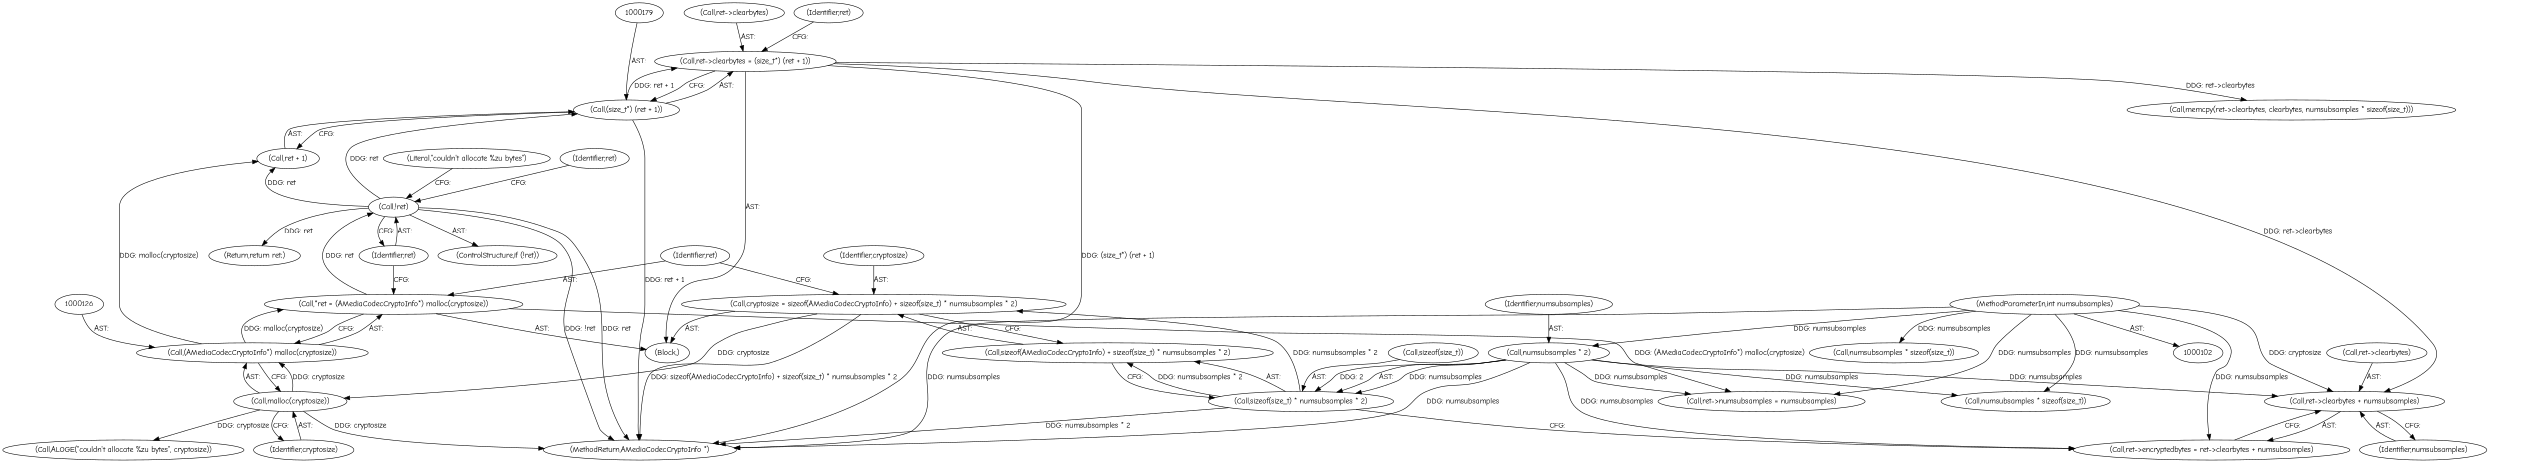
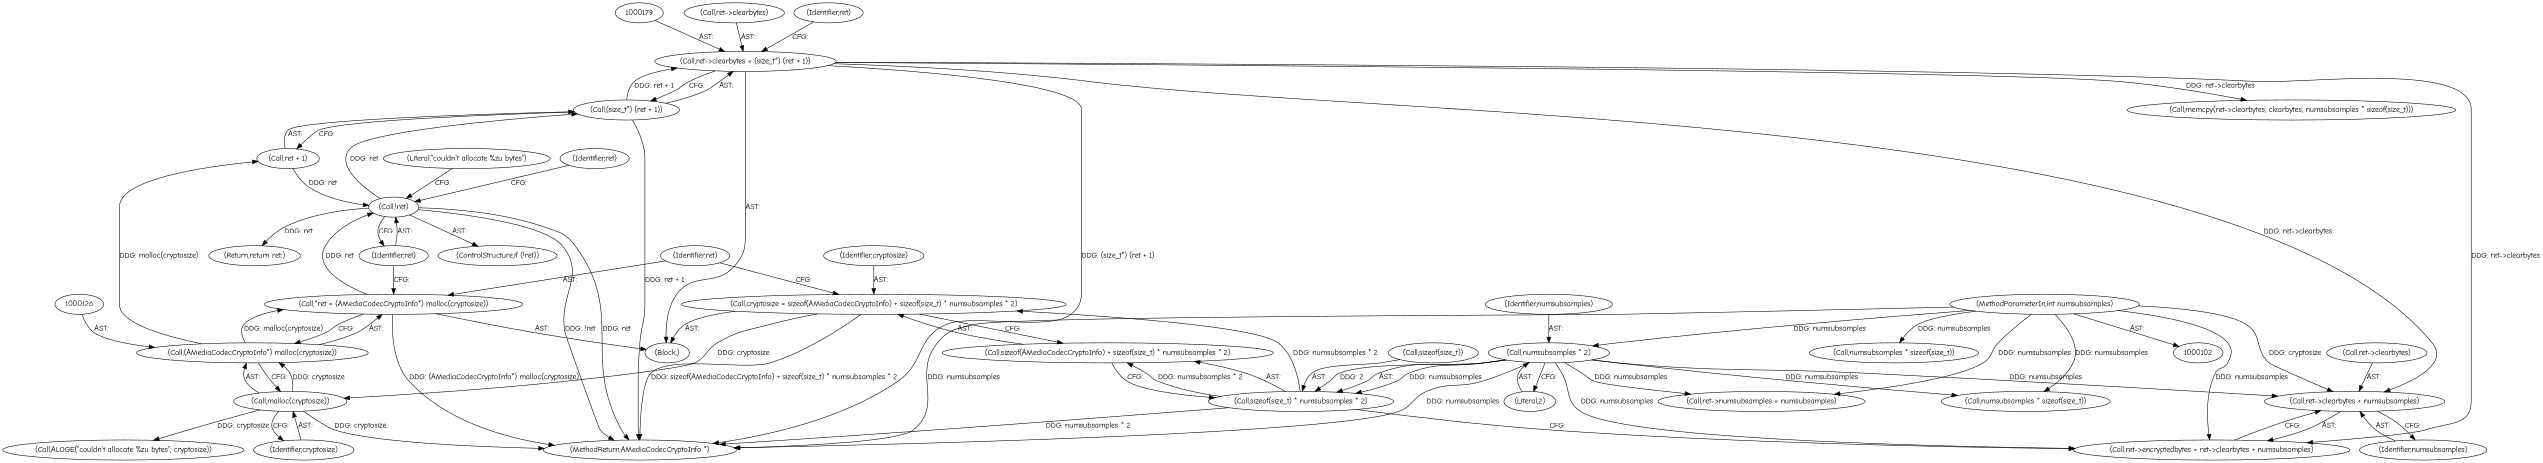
  digraph {
    fontname="Comic Neue"
    node [fontname="Comic Neue"]
    edge [fontname="Comic Neue"]
    n1 [label="(Call,ret->clearbytes + numsubsamples)"]
    n2 [label="(Identifier,numsubsamples)"]
    n3 [label="(Call,ret->encryptedbytes = ret->clearbytes + numsubsamples)"]
    n4 [label="(Call,ret->clearbytes = (size_t*) (ret + 1))"]
    n5 [label="(Call,(size_t*) (ret + 1))"]
    n6 [label="(Call,memcpy(ret->clearbytes, clearbytes, numsubsamples * sizeof(size_t)))"]
    n7 [label="(Block,)"]
    n8 [label="(MethodReturn,AMediaCodecCryptoInfo *)"]
    n9 [label="(Call,ret + 1)"]
    n10 [label="(Call,!ret)"]
    n11 [label="(Return,return ret;)"]
    n12 [label="(Identifier,ret)"]
    n13 [label="(ControlStructure,if (!ret))"]
    n14 [label="(Call,*ret = (AMediaCodecCryptoInfo*) malloc(cryptosize))"]
    n15 [label="(Call,(AMediaCodecCryptoInfo*) malloc(cryptosize))"]
    n16 [label="(Call,malloc(cryptosize))"]
    n17 [label="(Identifier,cryptosize)"]
    n18 [label="(Call,ALOGE(\"couldn't allocate %zu bytes\", cryptosize))"]
    n19 [label="(Call,cryptosize = sizeof(AMediaCodecCryptoInfo) + sizeof(size_t) * numsubsamples * 2)"]
    n20 [label="(Call,sizeof(AMediaCodecCryptoInfo) + sizeof(size_t) * numsubsamples * 2)"]
    n21 [label="(Call,sizeof(size_t) * numsubsamples * 2)"]
    n22 [label="(Call,numsubsamples * 2)"]
    n23 [label="(Call,numsubsamples * sizeof(size_t))"]
    n24 [label="(Call,ret->numsubsamples = numsubsamples)"]
+   n25 [label="(Literal,2)"]
    n26 [label="(MethodParameterIn,int numsubsamples)"]
    n27 [label="(Call,numsubsamples * sizeof(size_t))"]
    1000102
    n29 [label="(Identifier,ret)"]
    n30 [label="(Identifier,cryptosize)"]
    n31 [label="(Identifier,ret)"]
    n32 [label="(Call,ret->clearbytes)"]
    n33 [label="(Literal,\"couldn't allocate %zu bytes\")"]
    n34 [label="(Call,ret->clearbytes)"]
    n35 [label="(Identifier,ret)"]
    n36 [label="(Call,sizeof(size_t))"]
    n37 [label="(Identifier,numsubsamples)"]
    1000179
    1000126
    n1 -> n2 [label="CFG: "]
    n1 -> n3 [label="AST: "]
    n2 -> n1 [label="AST: "]
    n3 -> n1 [label="CFG: "]
    n4 -> n1 [label="DDG: ret->clearbytes"]
+   n4 -> n3 [label="DDG: ret->clearbytes"]
    n4 -> n5 [label="CFG: "]
    n4 -> n6 [label="DDG: ret->clearbytes"]
    n4 -> n7 [label="AST: "]
    n4 -> n8 [label="DDG: (size_t*) (ret + 1)"]
    n5 -> n4 [label="AST: "]
    n5 -> n4 [label="DDG: ret + 1"]
    n5 -> n8 [label="DDG: ret + 1"]
    n5 -> n9 [label="CFG: "]
    n9 -> n5 [label="AST: "]
    n10 -> n5 [label="DDG: ret"]
    n10 -> n8 [label="DDG: !ret"]
    n10 -> n8 [label="DDG: ret"]
-   n10 -> n9 [label="DDG: ret"]
+   n9 -> n10 [label="DDG: ret"]
    n10 -> n11 [label="DDG: ret"]
    n10 -> n12 [label="CFG: "]
    n10 -> n13 [label="AST: "]
    n12 -> n10 [label="AST: "]
    n12 -> n14 [label="CFG: "]
    n14 -> n7 [label="AST: "]
-   n14 -> n24 [label="DDG: (AMediaCodecCryptoInfo*) malloc(cryptosize)"]
+   n14 -> n8 [label="DDG: (AMediaCodecCryptoInfo*) malloc(cryptosize)"]
    n14 -> n10 [label="DDG: ret"]
    n14 -> n15 [label="CFG: "]
    n15 -> n9 [label="DDG: malloc(cryptosize)"]
    n15 -> n14 [label="AST: "]
    n15 -> n14 [label="DDG: malloc(cryptosize)"]
    n15 -> n16 [label="CFG: "]
    n16 -> n8 [label="DDG: cryptosize"]
    n16 -> n15 [label="AST: "]
    n16 -> n15 [label="DDG: cryptosize"]
    n16 -> n17 [label="CFG: "]
    n16 -> n18 [label="DDG: cryptosize"]
    n17 -> n16 [label="AST: "]
    n19 -> n7 [label="AST: "]
    n19 -> n8 [label="DDG: sizeof(AMediaCodecCryptoInfo) + sizeof(size_t) * numsubsamples * 2"]
    n19 -> n16 [label="DDG: cryptosize"]
    n19 -> n20 [label="CFG: "]
    n20 -> n19 [label="AST: "]
    n20 -> n21 [label="CFG: "]
    n21 -> n3 [label="CFG: "]
    n21 -> n8 [label="DDG: numsubsamples * 2"]
    n21 -> n19 [label="DDG: numsubsamples * 2"]
    n21 -> n20 [label="AST: "]
    n21 -> n20 [label="DDG: numsubsamples * 2"]
    n22 -> n1 [label="DDG: numsubsamples"]
    n22 -> n3 [label="DDG: numsubsamples"]
    n22 -> n8 [label="DDG: numsubsamples"]
    n22 -> n21 [label="AST: "]
    n22 -> n21 [label="DDG: numsubsamples"]
    n22 -> n21 [label="DDG: 2"]
    n22 -> n23 [label="DDG: numsubsamples"]
    n22 -> n24 [label="DDG: numsubsamples"]
+   n22 -> n25 [label="CFG: "]
+   n25 -> n22 [label="AST: "]
    n26 -> n1 [label="DDG: cryptosize"]
    n26 -> n3 [label="DDG: numsubsamples"]
    n26 -> n8 [label="DDG: numsubsamples"]
    n26 -> n22 [label="DDG: numsubsamples"]
    n26 -> n23 [label="DDG: numsubsamples"]
    n26 -> n24 [label="DDG: numsubsamples"]
    n26 -> n27 [label="DDG: numsubsamples"]
    n26 -> 1000102 [label="AST: "]
    n29 -> n10 [label="CFG: "]
    n30 -> n19 [label="AST: "]
    n31 -> n4 [label="CFG: "]
    n32 -> n1 [label="AST: "]
    n33 -> n10 [label="CFG: "]
    n34 -> n4 [label="AST: "]
    n35 -> n14 [label="AST: "]
    n35 -> n19 [label="CFG: "]
    n36 -> n21 [label="AST: "]
    n37 -> n22 [label="AST: "]
-   1000179 -> n5 [label="AST: "]
+   1000179 -> n4 [label="AST: "]
    1000126 -> n15 [label="AST: "]
  }
